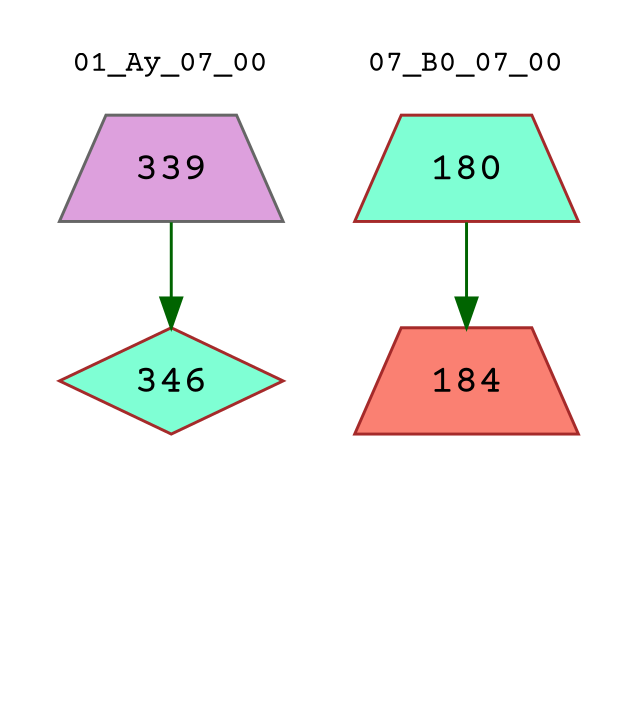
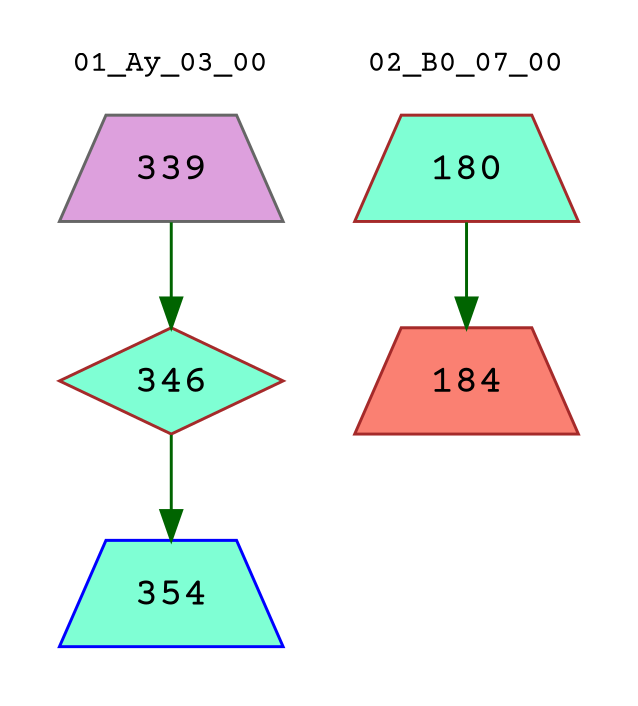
  digraph {
    fontname="Courier Prime"
    node [color=brown fillcolor=aquamarine fontname="Courier Prime" shape=trapezium style=filled]
    edge [color=darkgreen fontname="Courier Prime"]
    n1 [color=gray40 fillcolor=plum label=339]
    n2 [label=346 shape=diamond]
+   n3 [color=blue label=354]
    n4 [label=180]
    n5 [fillcolor=salmon label=184]
    subgraph cluster_1 {
      color=white
      fontsize=10
-     label="01_Ay_07_00"
+     label="01_Ay_03_00"
      n1
      n2
+     n3
    }
    subgraph cluster_2 {
      color=white
      fontsize=10
-     label="07_B0_07_00"
+     label="02_B0_07_00"
      n4
      n5
    }
    n1 -> n2
+   n2 -> n3
    n4 -> n5
  }
